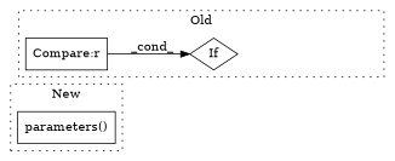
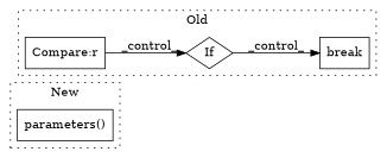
  digraph {
    rankdir=LR
    node [shape=box]
    n1 [a=75 l=18 label="parameters()" s=3323]
+   n2 [a=94 l=5 label=break s=5096]
    n3 [a=96 l=3 label=If s=5048 shape=diamond]
    n4 [a=40 l=12 label="Compare:r" s=5066]
    subgraph cluster_1 {
      label=New
      style=dotted
      n1
    }
    subgraph cluster_2 {
      label=Old
      style=dotted
+     n2
      n3
      n4
    }
-   n4 -> n3 [label=_cond_]
+   n3 -> n2 [label=_control_]
+   n4 -> n3 [label=_control_]
  }
